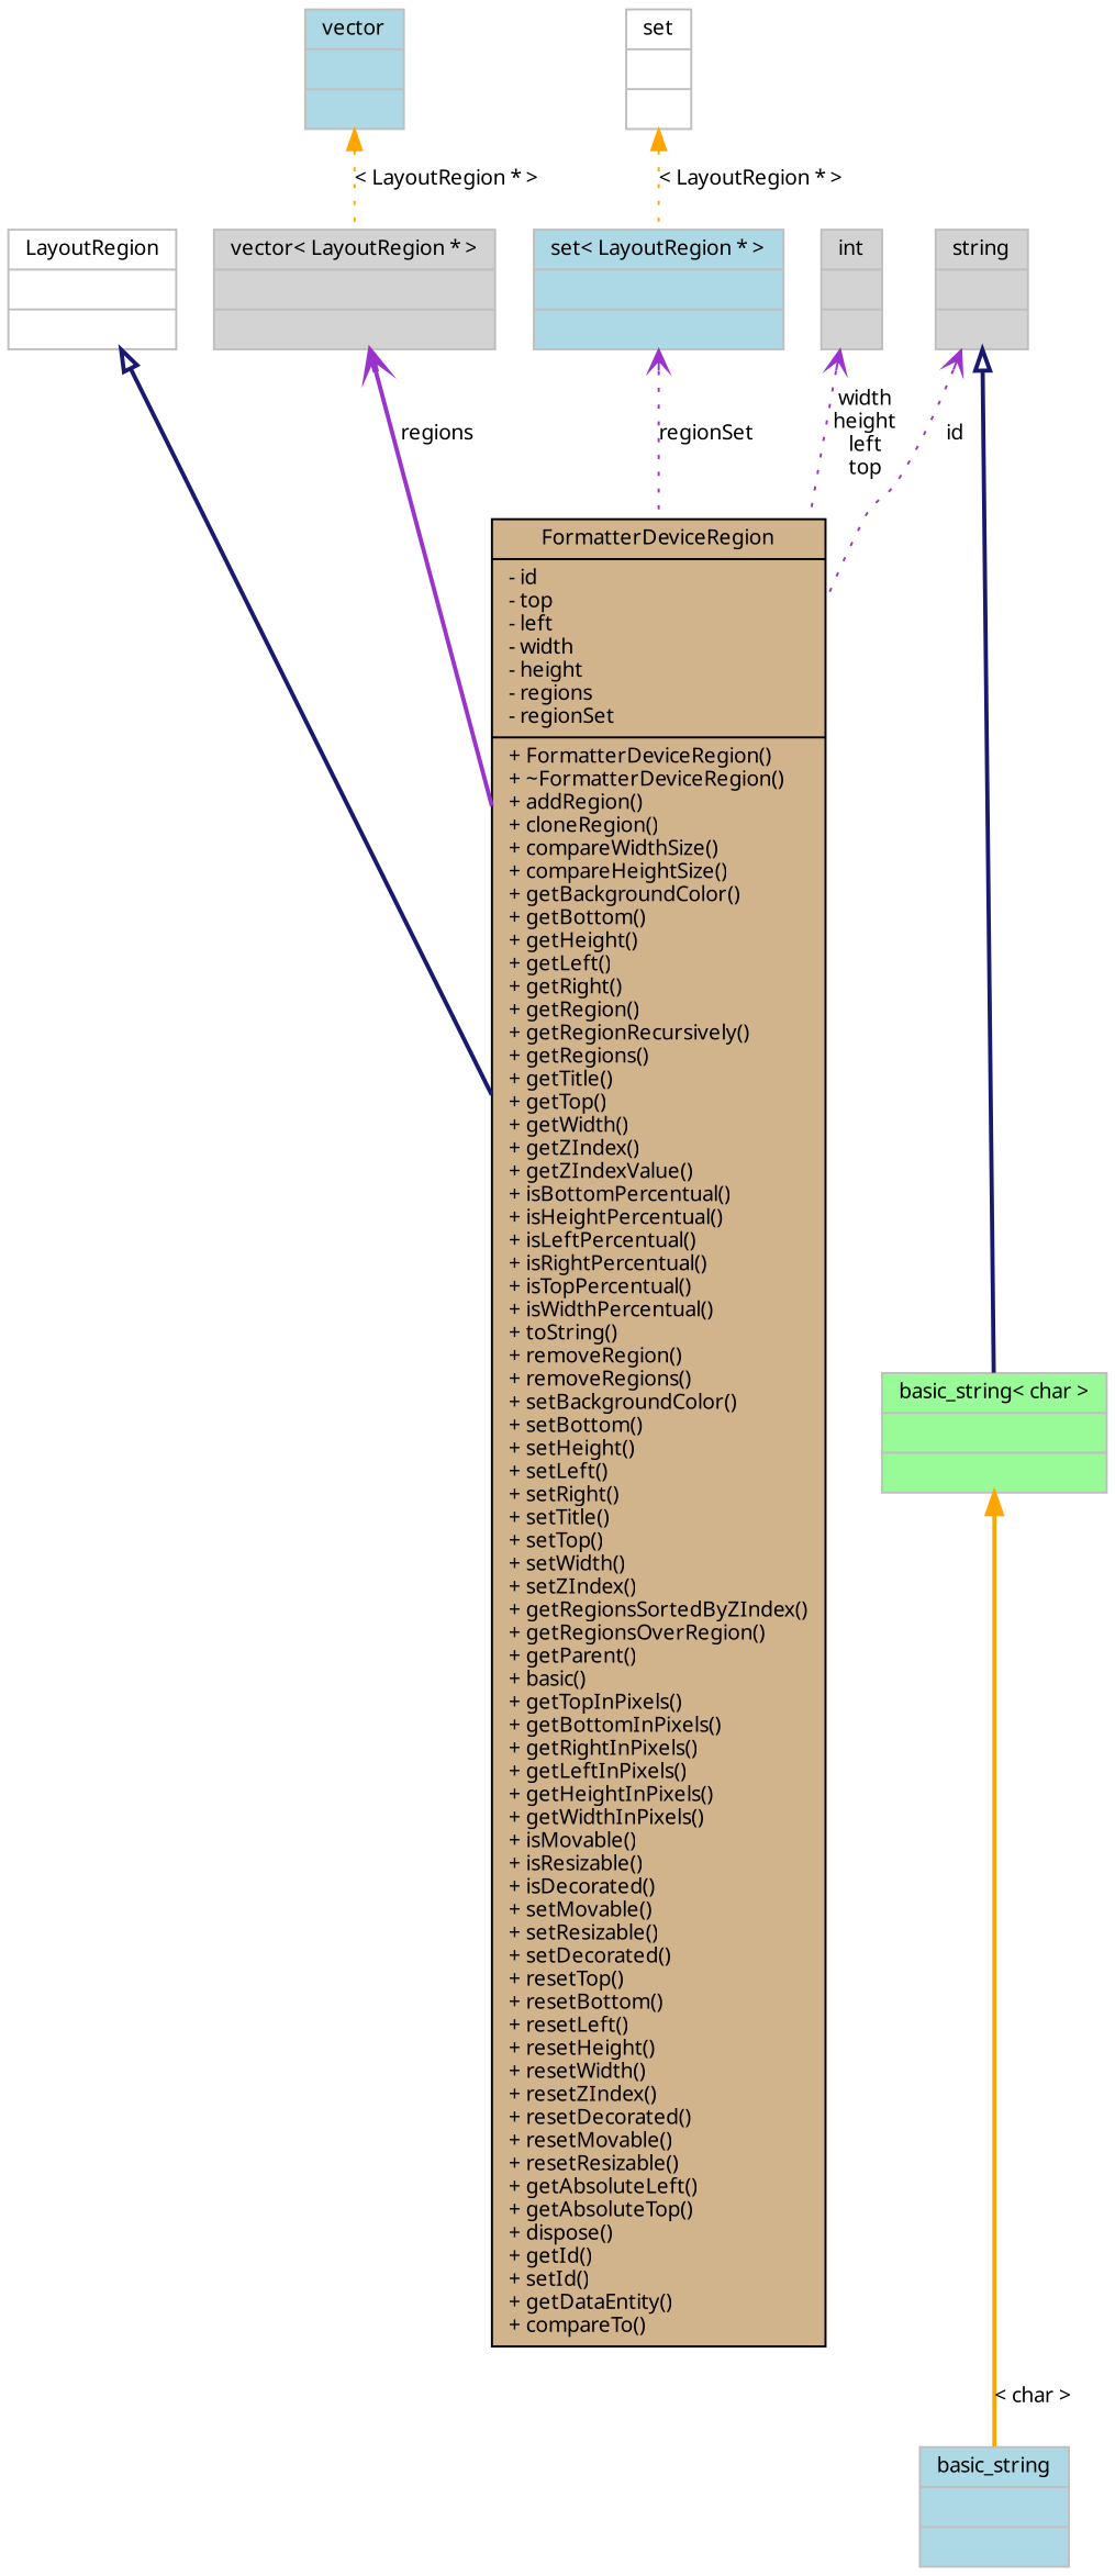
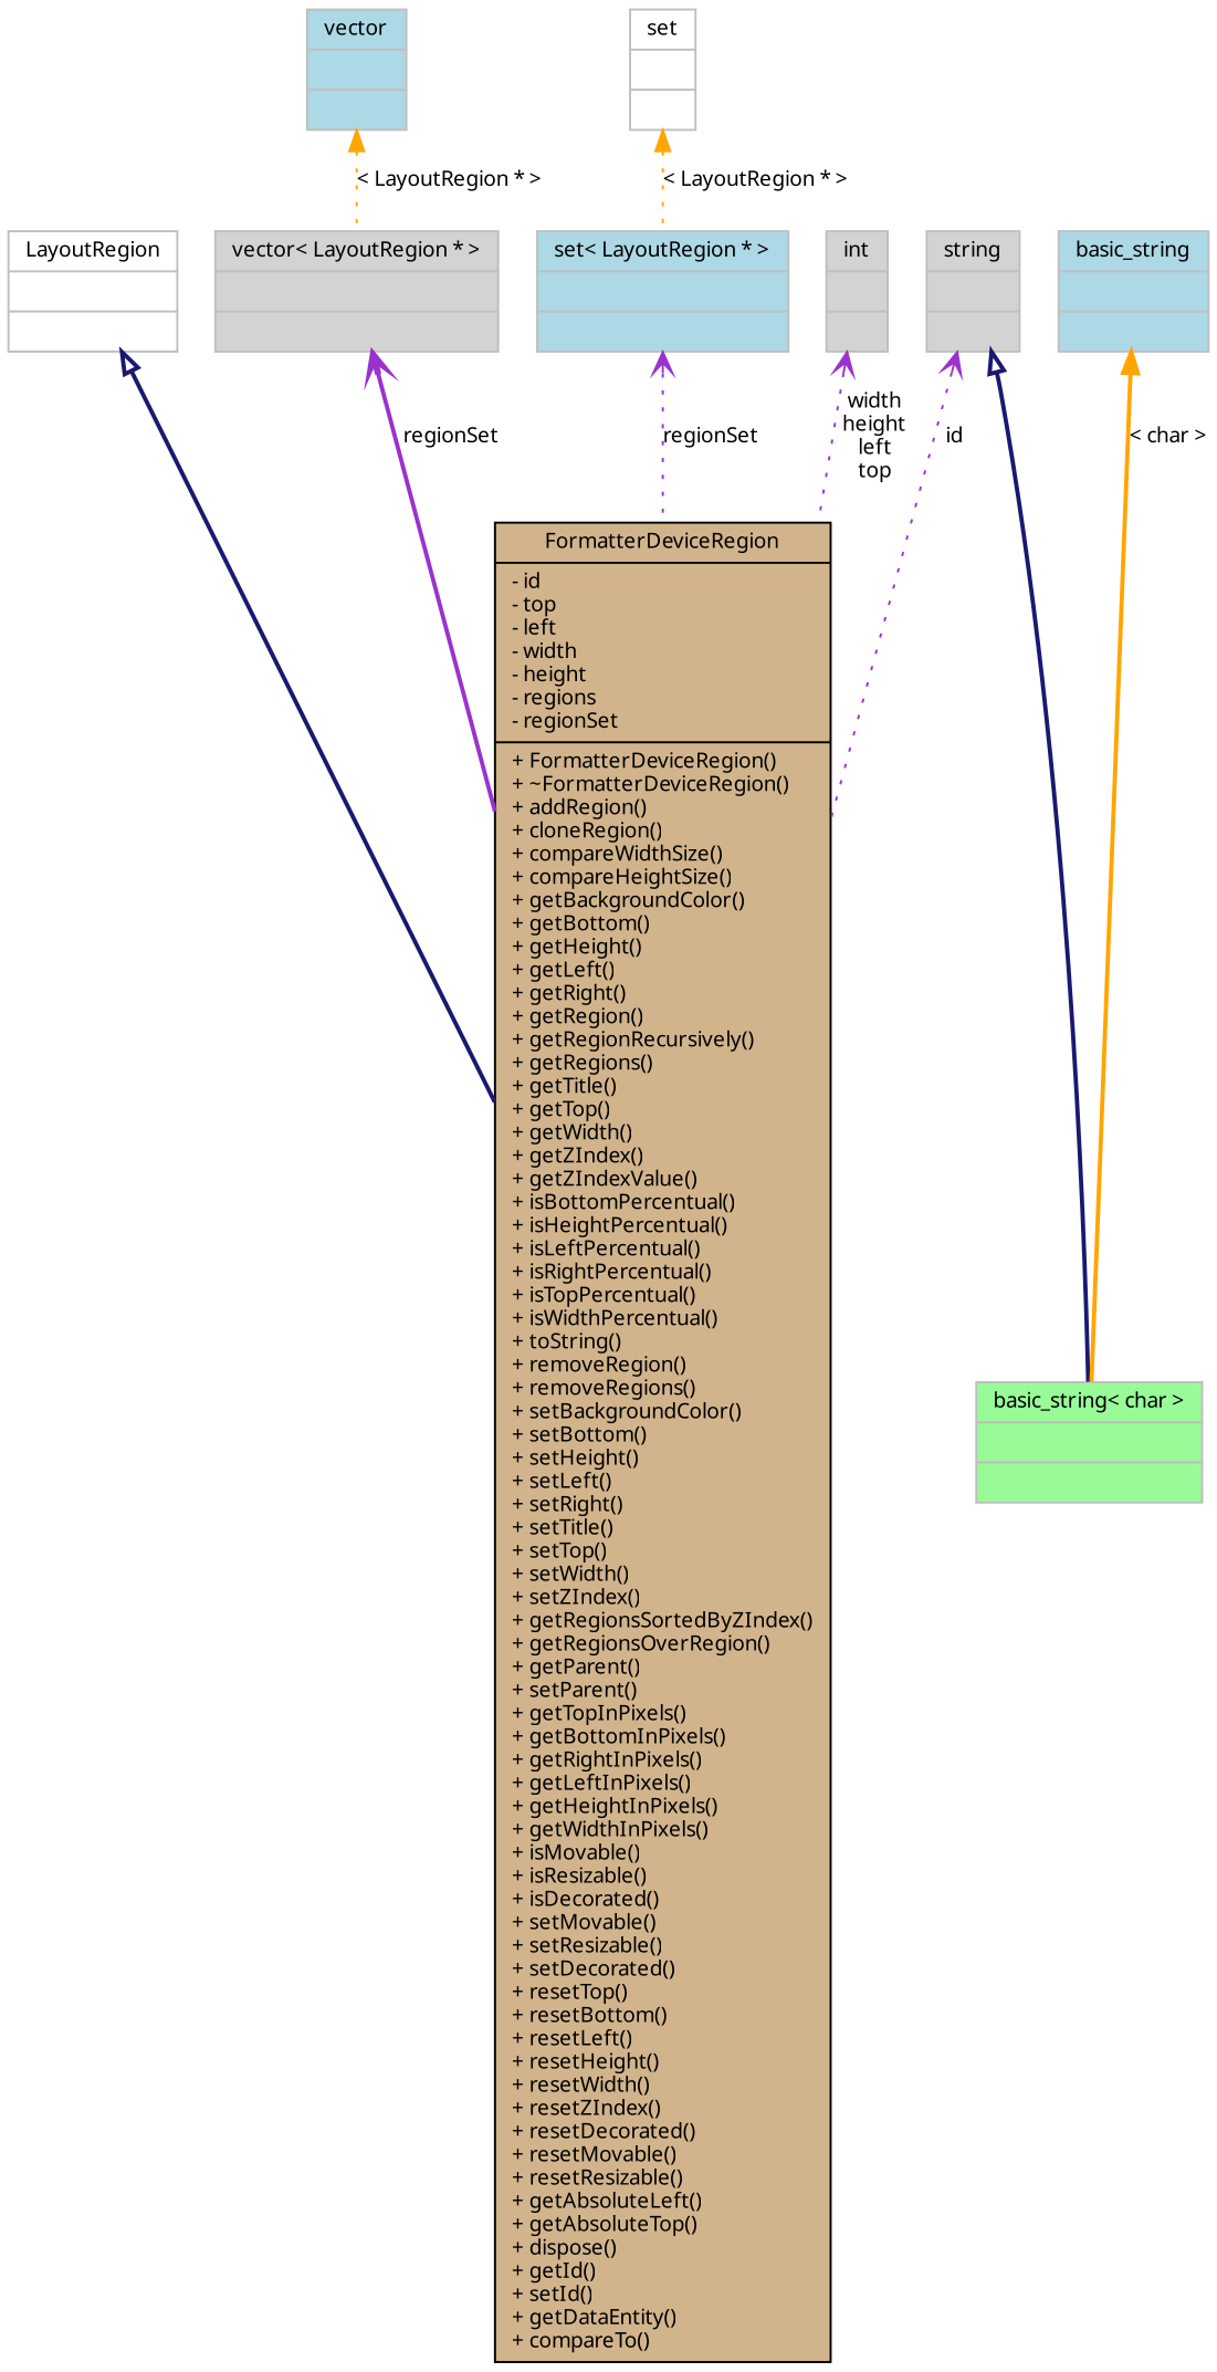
  digraph {
    node [color=grey75 fillcolor=lightgrey fontname="FreeSans.ttf" fontsize=10 shape=record style=filled]
    edge [arrowtail=open color=darkorchid3 dir=back fontname="FreeSans.ttf" fontsize=10 labelfontname="FreeSans.ttf" labelfontsize=10 style=dotted]
-   n1 [color=black fillcolor=tan fontcolor=black height=0.2 label="{FormatterDeviceRegion\n|- id\l- top\l- left\l- width\l- height\l- regions\l- regionSet\l|+ FormatterDeviceRegion()\l+ ~FormatterDeviceRegion()\l+ addRegion()\l+ cloneRegion()\l+ compareWidthSize()\l+ compareHeightSize()\l+ getBackgroundColor()\l+ getBottom()\l+ getHeight()\l+ getLeft()\l+ getRight()\l+ getRegion()\l+ getRegionRecursively()\l+ getRegions()\l+ getTitle()\l+ getTop()\l+ getWidth()\l+ getZIndex()\l+ getZIndexValue()\l+ isBottomPercentual()\l+ isHeightPercentual()\l+ isLeftPercentual()\l+ isRightPercentual()\l+ isTopPercentual()\l+ isWidthPercentual()\l+ toString()\l+ removeRegion()\l+ removeRegions()\l+ setBackgroundColor()\l+ setBottom()\l+ setHeight()\l+ setLeft()\l+ setRight()\l+ setTitle()\l+ setTop()\l+ setWidth()\l+ setZIndex()\l+ getRegionsSortedByZIndex()\l+ getRegionsOverRegion()\l+ getParent()\l+ basic()\l+ getTopInPixels()\l+ getBottomInPixels()\l+ getRightInPixels()\l+ getLeftInPixels()\l+ getHeightInPixels()\l+ getWidthInPixels()\l+ isMovable()\l+ isResizable()\l+ isDecorated()\l+ setMovable()\l+ setResizable()\l+ setDecorated()\l+ resetTop()\l+ resetBottom()\l+ resetLeft()\l+ resetHeight()\l+ resetWidth()\l+ resetZIndex()\l+ resetDecorated()\l+ resetMovable()\l+ resetResizable()\l+ getAbsoluteLeft()\l+ getAbsoluteTop()\l+ dispose()\l+ getId()\l+ setId()\l+ getDataEntity()\l+ compareTo()\l}" width=0.4]
+   n1 [color=black fillcolor=tan fontcolor=black height=0.2 label="{FormatterDeviceRegion\n|- id\l- top\l- left\l- width\l- height\l- regions\l- regionSet\l|+ FormatterDeviceRegion()\l+ ~FormatterDeviceRegion()\l+ addRegion()\l+ cloneRegion()\l+ compareWidthSize()\l+ compareHeightSize()\l+ getBackgroundColor()\l+ getBottom()\l+ getHeight()\l+ getLeft()\l+ getRight()\l+ getRegion()\l+ getRegionRecursively()\l+ getRegions()\l+ getTitle()\l+ getTop()\l+ getWidth()\l+ getZIndex()\l+ getZIndexValue()\l+ isBottomPercentual()\l+ isHeightPercentual()\l+ isLeftPercentual()\l+ isRightPercentual()\l+ isTopPercentual()\l+ isWidthPercentual()\l+ toString()\l+ removeRegion()\l+ removeRegions()\l+ setBackgroundColor()\l+ setBottom()\l+ setHeight()\l+ setLeft()\l+ setRight()\l+ setTitle()\l+ setTop()\l+ setWidth()\l+ setZIndex()\l+ getRegionsSortedByZIndex()\l+ getRegionsOverRegion()\l+ getParent()\l+ setParent()\l+ getTopInPixels()\l+ getBottomInPixels()\l+ getRightInPixels()\l+ getLeftInPixels()\l+ getHeightInPixels()\l+ getWidthInPixels()\l+ isMovable()\l+ isResizable()\l+ isDecorated()\l+ setMovable()\l+ setResizable()\l+ setDecorated()\l+ resetTop()\l+ resetBottom()\l+ resetLeft()\l+ resetHeight()\l+ resetWidth()\l+ resetZIndex()\l+ resetDecorated()\l+ resetMovable()\l+ resetResizable()\l+ getAbsoluteLeft()\l+ getAbsoluteTop()\l+ dispose()\l+ getId()\l+ setId()\l+ getDataEntity()\l+ compareTo()\l}" width=0.4]
    n2 [fillcolor=white height=0.2 label="{LayoutRegion\n||}" width=0.4]
    n3 [height=0.2 label="{vector\< LayoutRegion * \>\n||}" width=0.4]
    n4 [fillcolor=lightblue height=0.2 label="{vector\n||}" width=0.4]
    n5 [fillcolor=lightblue height=0.2 label="{set\< LayoutRegion * \>\n||}" width=0.4]
    n6 [fillcolor=white height=0.2 label="{set\n||}" width=0.4]
    n7 [height=0.2 label="{int\n||}" width=0.4]
    n8 [height=0.2 label="{string\n||}" width=0.4]
    n9 [fillcolor=palegreen height=0.2 label="{basic_string\< char \>\n||}" width=0.4]
    n10 [fillcolor=lightblue height=0.2 label="{basic_string\n||}" width=0.4]
    n2 -> n1 [arrowtail=empty color=midnightblue style=bold]
-   n3 -> n1 [label=regions style=bold]
+   n3 -> n1 [label=regionSet style=bold]
    n4 -> n3 [color=orange label="\< LayoutRegion * \>" arrowtail=""]
    n5 -> n1 [label=regionSet]
    n6 -> n5 [color=orange label="\< LayoutRegion * \>" arrowtail=""]
    n7 -> n1 [label="width\nheight\nleft\ntop"]
    n8 -> n1 [label=id]
    n8 -> n9 [arrowtail=empty color=midnightblue style=bold]
-   n9 -> n10 [color=orange label="\< char \>" style=bold arrowtail=""]
+   n10 -> n9 [color=orange label="\< char \>" style=bold arrowtail=""]
  }
